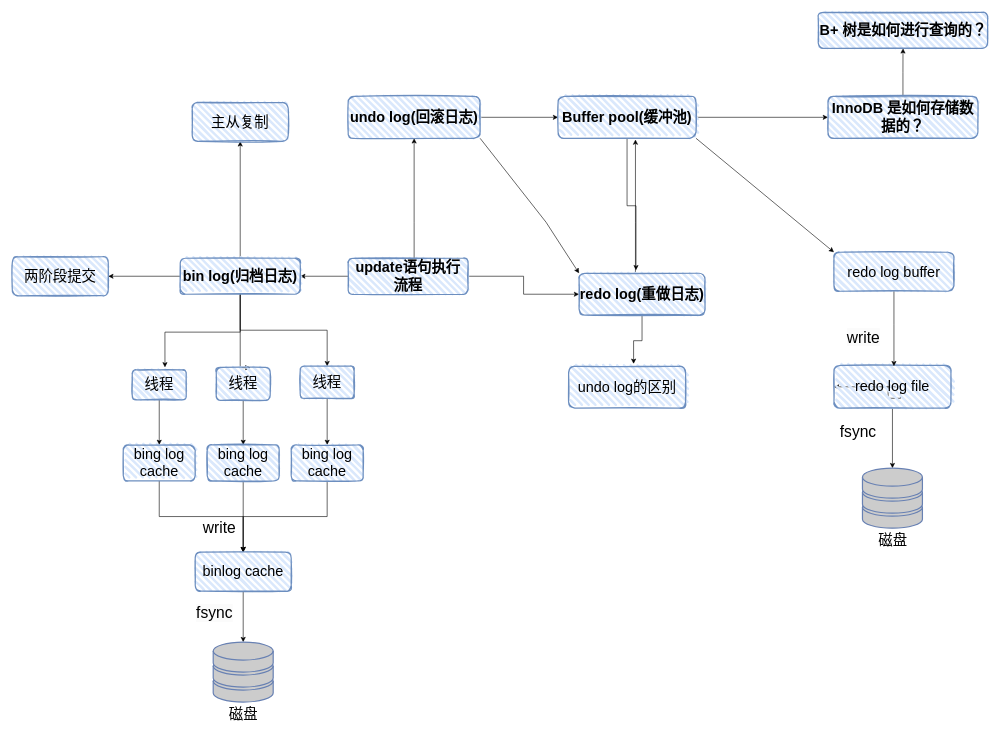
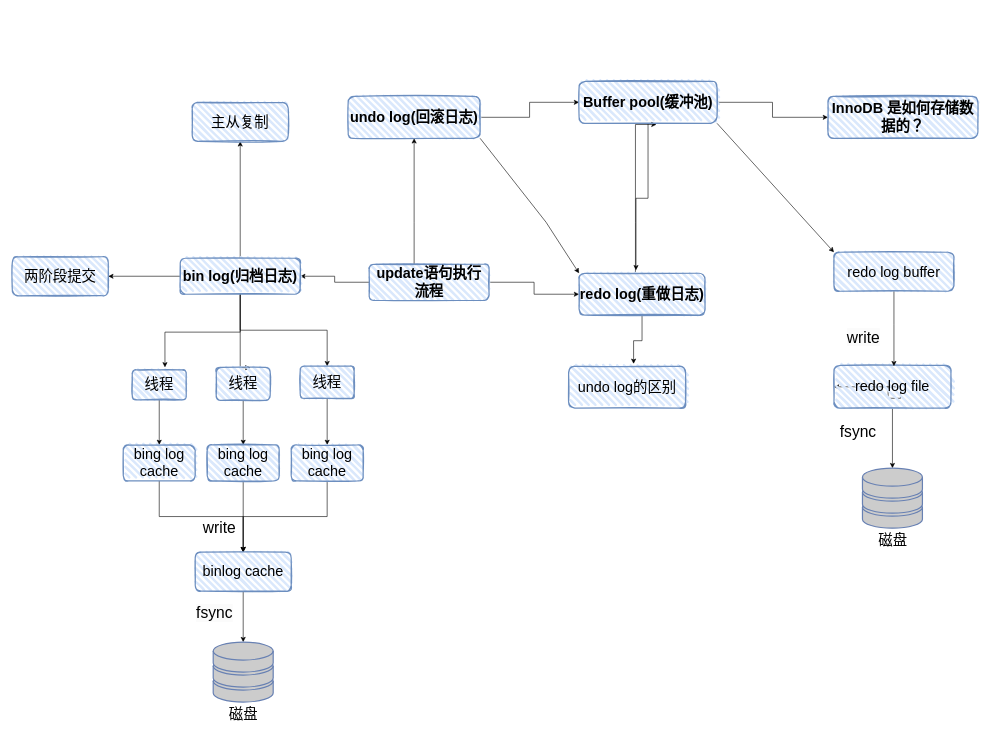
  <mxCell id="0" />
  <mxCell id="1" parent="0" />
  <mxCell id="2" style="edgeStyle=orthogonalEdgeStyle;rounded=0;orthogonalLoop=1;jettySize=auto;html=1;entryX=0.5;entryY=1;entryDx=0;entryDy=0;" parent="1" source="5" target="7" edge="1"><mxGeometry relative="1" as="geometry"><Array as="points"><mxPoint x="690" y="370" /><mxPoint x="690" y="370" /></Array></mxGeometry></mxCell>
  <mxCell id="3" style="edgeStyle=orthogonalEdgeStyle;rounded=0;orthogonalLoop=1;jettySize=auto;html=1;entryX=0;entryY=0.5;entryDx=0;entryDy=0;" parent="1" source="5" target="10" edge="1"><mxGeometry relative="1" as="geometry" /></mxCell>
  <mxCell id="4" value="" style="edgeStyle=orthogonalEdgeStyle;rounded=0;orthogonalLoop=1;jettySize=auto;html=1;" parent="1" source="5" target="32" edge="1"><mxGeometry relative="1" as="geometry" /></mxCell>
- <mxCell id="5" value="update语句执行流程" style="rounded=1;whiteSpace=wrap;html=1;strokeWidth=2;fillWeight=4;hachureGap=8;hachureAngle=45;fillColor=#dae8fc;sketch=1;glass=0;strokeColor=#6c8ebf;fontSize=24;fontStyle=1" parent="1" vertex="1"><mxGeometry x="580" y="430" width="200" height="60" as="geometry" /></mxCell>
+ <mxCell id="5" value="update语句执行流程" style="rounded=1;whiteSpace=wrap;html=1;strokeWidth=2;fillWeight=4;hachureGap=8;hachureAngle=45;fillColor=#dae8fc;sketch=1;glass=0;strokeColor=#6c8ebf;fontSize=24;fontStyle=1" parent="1" vertex="1"><mxGeometry x="615" y="440" width="200" height="60" as="geometry" /></mxCell>
  <mxCell id="6" style="edgeStyle=orthogonalEdgeStyle;rounded=0;orthogonalLoop=1;jettySize=auto;html=1;entryX=0;entryY=0.5;entryDx=0;entryDy=0;" parent="1" source="7" target="13" edge="1"><mxGeometry relative="1" as="geometry" /></mxCell>
  <mxCell id="7" value="undo log(回滚日志)" style="rounded=1;whiteSpace=wrap;html=1;strokeWidth=2;fillWeight=4;hachureGap=8;hachureAngle=45;fillColor=#dae8fc;sketch=1;glass=0;strokeColor=#6c8ebf;fontSize=24;fontStyle=1" parent="1" vertex="1"><mxGeometry x="580" y="160" width="220" height="70" as="geometry" /></mxCell>
  <mxCell id="8" style="edgeStyle=orthogonalEdgeStyle;rounded=0;orthogonalLoop=1;jettySize=auto;html=1;entryX=0.556;entryY=-0.057;entryDx=0;entryDy=0;entryPerimeter=0;fontSize=24;" parent="1" source="10" target="21" edge="1"><mxGeometry relative="1" as="geometry" /></mxCell>
  <mxCell id="9" style="edgeStyle=orthogonalEdgeStyle;rounded=0;orthogonalLoop=1;jettySize=auto;html=1;entryX=0.561;entryY=1.029;entryDx=0;entryDy=0;entryPerimeter=0;fontSize=24;" parent="1" source="10" target="13" edge="1"><mxGeometry relative="1" as="geometry"><Array as="points"><mxPoint x="1059" y="370" /><mxPoint x="1059" y="370" /></Array></mxGeometry></mxCell>
  <mxCell id="10" value="redo log(重做日志)" style="rounded=1;whiteSpace=wrap;html=1;strokeWidth=2;fillWeight=4;hachureGap=8;hachureAngle=45;fillColor=#dae8fc;sketch=1;glass=0;strokeColor=#6c8ebf;fontSize=24;fontStyle=1" parent="1" vertex="1"><mxGeometry x="965" y="455" width="210" height="70" as="geometry" /></mxCell>
  <mxCell id="11" value="" style="edgeStyle=orthogonalEdgeStyle;rounded=0;orthogonalLoop=1;jettySize=auto;html=1;" parent="1" source="13" target="15" edge="1"><mxGeometry relative="1" as="geometry" /></mxCell>
  <mxCell id="12" style="edgeStyle=orthogonalEdgeStyle;rounded=0;orthogonalLoop=1;jettySize=auto;html=1;entryX=0.452;entryY=-0.071;entryDx=0;entryDy=0;entryPerimeter=0;" parent="1" source="13" target="10" edge="1"><mxGeometry relative="1" as="geometry" /></mxCell>
- <mxCell id="13" value="Buffer pool(缓冲池)" style="rounded=1;whiteSpace=wrap;html=1;strokeWidth=2;fillWeight=4;hachureGap=8;hachureAngle=45;fillColor=#dae8fc;sketch=1;glass=0;strokeColor=#6c8ebf;fontSize=24;fontStyle=1" parent="1" vertex="1"><mxGeometry x="930" y="160" width="230" height="70" as="geometry" /></mxCell>
- <mxCell id="14" value="" style="edgeStyle=orthogonalEdgeStyle;rounded=0;orthogonalLoop=1;jettySize=auto;html=1;" parent="1" source="15" target="16" edge="1"><mxGeometry relative="1" as="geometry" /></mxCell>
+ <mxCell id="13" value="Buffer pool(缓冲池)" style="rounded=1;whiteSpace=wrap;html=1;strokeWidth=2;fillWeight=4;hachureGap=8;hachureAngle=45;fillColor=#dae8fc;sketch=1;glass=0;strokeColor=#6c8ebf;fontSize=24;fontStyle=1" parent="1" vertex="1"><mxGeometry x="965" y="135" width="230" height="70" as="geometry" /></mxCell>
  <mxCell id="15" value="InnoDB 是如何存储数据的？" style="whiteSpace=wrap;html=1;fontSize=24;fillColor=#dae8fc;strokeColor=#6c8ebf;rounded=1;strokeWidth=2;fillWeight=4;hachureGap=8;hachureAngle=45;sketch=1;glass=0;fontStyle=1;" parent="1" vertex="1"><mxGeometry x="1380" y="160" width="250" height="70" as="geometry" /></mxCell>
- <mxCell id="16" value="B+ 树是如何进行查询的？" style="whiteSpace=wrap;html=1;fontSize=24;fillColor=#dae8fc;strokeColor=#6c8ebf;rounded=1;strokeWidth=2;fillWeight=4;hachureGap=8;hachureAngle=45;sketch=1;glass=0;fontStyle=1;" parent="1" vertex="1"><mxGeometry x="1363.75" y="20" width="282.5" height="60" as="geometry" /></mxCell>
  <mxCell id="17" value="" style="endArrow=classic;html=1;rounded=0;entryX=0;entryY=0;entryDx=0;entryDy=0;exitX=1;exitY=1;exitDx=0;exitDy=0;" parent="1" source="7" target="10" edge="1"><mxGeometry width="50" height="50" relative="1" as="geometry"><mxPoint x="840" y="340" as="sourcePoint" /><mxPoint x="910" y="300" as="targetPoint" /><Array as="points"><mxPoint x="910" y="370" /></Array></mxGeometry></mxCell>
  <mxCell id="18" style="edgeStyle=orthogonalEdgeStyle;rounded=0;orthogonalLoop=1;jettySize=auto;html=1;entryX=0;entryY=0.5;entryDx=0;entryDy=0;fontSize=24;" parent="1" target="20" edge="1"><mxGeometry relative="1" as="geometry"><mxPoint x="1480" y="642.5" as="sourcePoint" /></mxGeometry></mxCell>
  <mxCell id="19" style="edgeStyle=orthogonalEdgeStyle;rounded=0;orthogonalLoop=1;jettySize=auto;html=1;entryX=0.5;entryY=0;entryDx=0;entryDy=0;entryPerimeter=0;fontSize=24;" parent="1" source="20" target="25" edge="1"><mxGeometry relative="1" as="geometry" /></mxCell>
  <mxCell id="20" value="redo log file" style="whiteSpace=wrap;html=1;fontSize=24;fillColor=#dae8fc;strokeColor=#6c8ebf;rounded=1;glass=0;sketch=1;fillWeight=4;hachureGap=8;hachureAngle=45;strokeWidth=2;" parent="1" vertex="1"><mxGeometry x="1390" y="608.75" width="195" height="71.25" as="geometry" /></mxCell>
  <mxCell id="21" value="undo log的区别" style="whiteSpace=wrap;html=1;rounded=1;glass=0;sketch=1;fillWeight=4;hachureGap=8;hachureAngle=45;strokeColor=#6c8ebf;strokeWidth=2;fontFamily=Helvetica;fontSize=24;fontColor=default;fillColor=#dae8fc;" parent="1" vertex="1"><mxGeometry x="947.5" y="610" width="195" height="70" as="geometry" /></mxCell>
  <mxCell id="22" style="edgeStyle=orthogonalEdgeStyle;rounded=0;orthogonalLoop=1;jettySize=auto;html=1;fontSize=24;" parent="1" source="23" edge="1"><mxGeometry relative="1" as="geometry"><mxPoint x="1490" y="610" as="targetPoint" /><Array as="points"><mxPoint x="1490" y="540" /><mxPoint x="1490" y="540" /></Array></mxGeometry></mxCell>
  <mxCell id="23" value="redo log buffer" style="whiteSpace=wrap;html=1;rounded=1;glass=0;sketch=1;fillWeight=4;hachureGap=8;hachureAngle=45;strokeColor=#6c8ebf;strokeWidth=2;fontFamily=Helvetica;fontSize=24;fontColor=default;fillColor=#dae8fc;" parent="1" vertex="1"><mxGeometry x="1390" y="420" width="200" height="65" as="geometry" /></mxCell>
  <mxCell id="24" value="" style="endArrow=classic;html=1;rounded=0;fontSize=24;exitX=1;exitY=1;exitDx=0;exitDy=0;" parent="1" source="13" edge="1"><mxGeometry width="50" height="50" relative="1" as="geometry"><mxPoint x="1360" y="390" as="sourcePoint" /><mxPoint x="1390" y="420" as="targetPoint" /></mxGeometry></mxCell>
  <mxCell id="25" value="" style="fontColor=#0066CC;verticalAlign=top;verticalLabelPosition=bottom;labelPosition=center;align=center;html=1;outlineConnect=0;fillColor=#CCCCCC;strokeColor=#6881B3;gradientColor=none;gradientDirection=north;strokeWidth=2;shape=mxgraph.networks.storage;fontSize=24;" parent="1" vertex="1"><mxGeometry x="1437.5" y="780" width="100" height="100" as="geometry" /></mxCell>
  <mxCell id="26" value="磁盘" style="text;html=1;align=center;verticalAlign=middle;resizable=0;points=[];autosize=1;strokeColor=none;fillColor=none;fontSize=24;" parent="1" vertex="1"><mxGeometry x="1452.5" y="880" width="70" height="40" as="geometry" /></mxCell>
  <mxCell id="27" style="edgeStyle=orthogonalEdgeStyle;rounded=0;orthogonalLoop=1;jettySize=auto;html=1;entryX=0.5;entryY=1;entryDx=0;entryDy=0;" edge="1" parent="1" source="32" target="33"><mxGeometry relative="1" as="geometry" /></mxCell>
  <mxCell id="28" style="edgeStyle=orthogonalEdgeStyle;rounded=0;orthogonalLoop=1;jettySize=auto;html=1;entryX=0.606;entryY=-0.087;entryDx=0;entryDy=0;entryPerimeter=0;" edge="1" parent="1" source="32" target="35"><mxGeometry relative="1" as="geometry" /></mxCell>
  <mxCell id="29" style="edgeStyle=orthogonalEdgeStyle;rounded=0;orthogonalLoop=1;jettySize=auto;html=1;entryX=0.633;entryY=0.011;entryDx=0;entryDy=0;entryPerimeter=0;" edge="1" parent="1" source="32" target="39"><mxGeometry relative="1" as="geometry"><Array as="points"><mxPoint x="400" y="613" /></Array></mxGeometry></mxCell>
  <mxCell id="30" style="edgeStyle=orthogonalEdgeStyle;rounded=0;orthogonalLoop=1;jettySize=auto;html=1;entryX=0.5;entryY=0;entryDx=0;entryDy=0;" edge="1" parent="1" source="32" target="37"><mxGeometry relative="1" as="geometry"><Array as="points"><mxPoint x="400" y="550" /><mxPoint x="545" y="550" /></Array></mxGeometry></mxCell>
  <mxCell id="31" style="edgeStyle=orthogonalEdgeStyle;rounded=0;orthogonalLoop=1;jettySize=auto;html=1;fontSize=26;" edge="1" parent="1" source="32" target="54"><mxGeometry relative="1" as="geometry" /></mxCell>
  <mxCell id="32" value="bin log(归档日志)" style="rounded=1;whiteSpace=wrap;html=1;strokeWidth=2;fillWeight=4;hachureGap=8;hachureAngle=45;fillColor=#dae8fc;sketch=1;glass=0;strokeColor=#6c8ebf;fontSize=24;fontStyle=1" parent="1" vertex="1"><mxGeometry x="300" y="430" width="200" height="60" as="geometry" /></mxCell>
  <mxCell id="33" value="主从复制" style="whiteSpace=wrap;html=1;rounded=1;glass=0;sketch=1;fillWeight=4;hachureGap=8;hachureAngle=45;strokeColor=#6c8ebf;strokeWidth=2;fontFamily=Helvetica;fontSize=24;fontColor=default;fillColor=#dae8fc;" parent="1" vertex="1"><mxGeometry x="320" y="170" width="160" height="65" as="geometry" /></mxCell>
  <mxCell id="34" value="" style="edgeStyle=orthogonalEdgeStyle;rounded=0;orthogonalLoop=1;jettySize=auto;html=1;" edge="1" parent="1" source="35" target="41"><mxGeometry relative="1" as="geometry" /></mxCell>
  <mxCell id="35" value="线程" style="whiteSpace=wrap;html=1;rounded=1;glass=0;sketch=1;fillWeight=4;hachureGap=8;hachureAngle=45;strokeColor=#6c8ebf;strokeWidth=2;fontFamily=Helvetica;fontSize=24;fontColor=default;fillColor=#dae8fc;" vertex="1" parent="1"><mxGeometry x="220" y="616.25" width="90" height="50" as="geometry" /></mxCell>
  <mxCell id="36" style="edgeStyle=orthogonalEdgeStyle;rounded=0;orthogonalLoop=1;jettySize=auto;html=1;entryX=0.5;entryY=0;entryDx=0;entryDy=0;" edge="1" parent="1" source="37" target="45"><mxGeometry relative="1" as="geometry" /></mxCell>
  <mxCell id="37" value="线程" style="whiteSpace=wrap;html=1;rounded=1;glass=0;sketch=1;fillWeight=4;hachureGap=8;hachureAngle=45;strokeColor=#6c8ebf;strokeWidth=2;fontFamily=Helvetica;fontSize=24;fontColor=default;fillColor=#dae8fc;" vertex="1" parent="1"><mxGeometry x="500" y="610" width="90" height="53.75" as="geometry" /></mxCell>
  <mxCell id="38" style="edgeStyle=orthogonalEdgeStyle;rounded=0;orthogonalLoop=1;jettySize=auto;html=1;entryX=0.5;entryY=0;entryDx=0;entryDy=0;" edge="1" parent="1" source="39" target="43"><mxGeometry relative="1" as="geometry" /></mxCell>
  <mxCell id="39" value="线程" style="whiteSpace=wrap;html=1;rounded=1;glass=0;sketch=1;fillWeight=4;hachureGap=8;hachureAngle=45;strokeColor=#6c8ebf;strokeWidth=2;fontFamily=Helvetica;fontSize=24;fontColor=default;fillColor=#dae8fc;" vertex="1" parent="1"><mxGeometry x="360" y="611.88" width="90" height="55" as="geometry" /></mxCell>
  <mxCell id="40" style="edgeStyle=orthogonalEdgeStyle;rounded=0;orthogonalLoop=1;jettySize=auto;html=1;entryX=0.5;entryY=0;entryDx=0;entryDy=0;" edge="1" parent="1" source="41" target="47"><mxGeometry relative="1" as="geometry" /></mxCell>
  <mxCell id="41" value="bing log cache" style="whiteSpace=wrap;html=1;fontSize=24;fillColor=#dae8fc;strokeColor=#6c8ebf;rounded=1;glass=0;sketch=1;fillWeight=4;hachureGap=8;hachureAngle=45;strokeWidth=2;" vertex="1" parent="1"><mxGeometry x="205" y="741.25" width="120" height="60" as="geometry" /></mxCell>
  <mxCell id="42" style="edgeStyle=orthogonalEdgeStyle;rounded=0;orthogonalLoop=1;jettySize=auto;html=1;entryX=0.5;entryY=0;entryDx=0;entryDy=0;" edge="1" parent="1" source="43" target="47"><mxGeometry relative="1" as="geometry" /></mxCell>
  <mxCell id="43" value="bing log cache" style="whiteSpace=wrap;html=1;fontSize=24;fillColor=#dae8fc;strokeColor=#6c8ebf;rounded=1;glass=0;sketch=1;fillWeight=4;hachureGap=8;hachureAngle=45;strokeWidth=2;" vertex="1" parent="1"><mxGeometry x="345" y="741.25" width="120" height="60" as="geometry" /></mxCell>
  <mxCell id="44" style="edgeStyle=orthogonalEdgeStyle;rounded=0;orthogonalLoop=1;jettySize=auto;html=1;entryX=0.5;entryY=0;entryDx=0;entryDy=0;" edge="1" parent="1" source="45" target="47"><mxGeometry relative="1" as="geometry" /></mxCell>
  <mxCell id="45" value="bing log cache" style="whiteSpace=wrap;html=1;fontSize=24;fillColor=#dae8fc;strokeColor=#6c8ebf;rounded=1;glass=0;sketch=1;fillWeight=4;hachureGap=8;hachureAngle=45;strokeWidth=2;" vertex="1" parent="1"><mxGeometry x="485" y="741.25" width="120" height="60" as="geometry" /></mxCell>
  <mxCell id="46" style="edgeStyle=orthogonalEdgeStyle;rounded=0;orthogonalLoop=1;jettySize=auto;html=1;entryX=0.5;entryY=0;entryDx=0;entryDy=0;entryPerimeter=0;fontSize=26;" edge="1" parent="1" source="47" target="51"><mxGeometry relative="1" as="geometry" /></mxCell>
  <mxCell id="47" value="binlog cache" style="whiteSpace=wrap;html=1;rounded=1;glass=0;sketch=1;fillWeight=4;hachureGap=8;hachureAngle=45;strokeColor=#6c8ebf;strokeWidth=2;fontFamily=Helvetica;fontSize=24;fontColor=default;fillColor=#dae8fc;" vertex="1" parent="1"><mxGeometry x="325" y="920" width="160" height="65" as="geometry" /></mxCell>
  <mxCell id="48" value="&lt;font style=&quot;font-size: 26px;&quot;&gt;write&lt;/font&gt;" style="text;html=1;align=center;verticalAlign=middle;resizable=0;points=[];autosize=1;strokeColor=none;fillColor=none;" vertex="1" parent="1"><mxGeometry x="325" y="860" width="80" height="40" as="geometry" /></mxCell>
  <mxCell id="49" value="&lt;span style=&quot;color: rgb(0, 0, 0); font-family: Helvetica; font-size: 26px; font-style: normal; font-variant-ligatures: normal; font-variant-caps: normal; font-weight: 400; letter-spacing: normal; orphans: 2; text-align: center; text-indent: 0px; text-transform: none; widows: 2; word-spacing: 0px; -webkit-text-stroke-width: 0px; background-color: rgb(251, 251, 251); text-decoration-thickness: initial; text-decoration-style: initial; text-decoration-color: initial; float: none; display: inline !important;&quot;&gt;write&lt;/span&gt;" style="text;whiteSpace=wrap;html=1;fontSize=26;" vertex="1" parent="1"><mxGeometry x="1410" y="540" width="90" height="50" as="geometry" /></mxCell>
  <mxCell id="50" value="fsync" style="text;html=1;align=center;verticalAlign=middle;resizable=0;points=[];autosize=1;strokeColor=none;fillColor=none;fontSize=26;" vertex="1" parent="1"><mxGeometry x="1390" y="700" width="80" height="40" as="geometry" /></mxCell>
  <mxCell id="51" value="" style="fontColor=#0066CC;verticalAlign=top;verticalLabelPosition=bottom;labelPosition=center;align=center;html=1;outlineConnect=0;fillColor=#CCCCCC;strokeColor=#6881B3;gradientColor=none;gradientDirection=north;strokeWidth=2;shape=mxgraph.networks.storage;fontSize=24;" vertex="1" parent="1"><mxGeometry x="355" y="1070" width="100" height="100" as="geometry" /></mxCell>
  <mxCell id="52" value="磁盘" style="text;html=1;align=center;verticalAlign=middle;resizable=0;points=[];autosize=1;strokeColor=none;fillColor=none;fontSize=24;" vertex="1" parent="1"><mxGeometry x="370" y="1170" width="70" height="40" as="geometry" /></mxCell>
  <mxCell id="53" value="&lt;span style=&quot;color: rgb(0, 0, 0); font-family: Helvetica; font-size: 26px; font-style: normal; font-variant-ligatures: normal; font-variant-caps: normal; font-weight: 400; letter-spacing: normal; orphans: 2; text-align: center; text-indent: 0px; text-transform: none; widows: 2; word-spacing: 0px; -webkit-text-stroke-width: 0px; background-color: rgb(251, 251, 251); text-decoration-thickness: initial; text-decoration-style: initial; text-decoration-color: initial; float: none; display: inline !important;&quot;&gt;fsync&lt;/span&gt;" style="text;whiteSpace=wrap;html=1;fontSize=26;" vertex="1" parent="1"><mxGeometry x="325" y="1000" width="90" height="50" as="geometry" /></mxCell>
  <mxCell id="54" value="两阶段提交" style="whiteSpace=wrap;html=1;rounded=1;glass=0;sketch=1;fillWeight=4;hachureGap=8;hachureAngle=45;strokeColor=#6c8ebf;strokeWidth=2;fontFamily=Helvetica;fontSize=24;fontColor=default;fillColor=#dae8fc;" vertex="1" parent="1"><mxGeometry x="20" y="427.5" width="160" height="65" as="geometry" /></mxCell>
